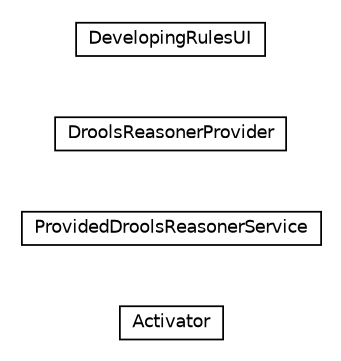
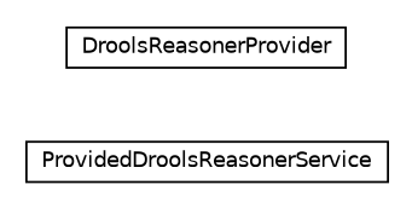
  digraph {
    nodesep=0.25
    ranksep=0.5
    rankdir=LR
    node [fontcolor=black fontname=Helvetica fontsize=10.0 shape=plaintext]
-   n1 [label=<<table title="org.universAAL.drools.Activator" border="0" cellborder="1" cellspacing="0" cellpadding="2" port="p" href="./Activator.html"> 		<tr><td><table border="0" cellspacing="0" cellpadding="1"> <tr><td align="center" balign="center"> Activator </td></tr> 		</table></td></tr> 		</table>>]
    n2 [label=<<table title="org.universAAL.drools.ProvidedDroolsReasonerService" border="0" cellborder="1" cellspacing="0" cellpadding="2" port="p" href="./ProvidedDroolsReasonerService.html"> 		<tr><td><table border="0" cellspacing="0" cellpadding="1"> <tr><td align="center" balign="center"> ProvidedDroolsReasonerService </td></tr> 		</table></td></tr> 		</table>>]
    n3 [label=<<table title="org.universAAL.drools.DroolsReasonerProvider" border="0" cellborder="1" cellspacing="0" cellpadding="2" port="p" href="./DroolsReasonerProvider.html"> 		<tr><td><table border="0" cellspacing="0" cellpadding="1"> <tr><td align="center" balign="center"> DroolsReasonerProvider </td></tr> 		</table></td></tr> 		</table>>]
-   n4 [label=<<table title="org.universAAL.drools.DevelopingRulesUI" border="0" cellborder="1" cellspacing="0" cellpadding="2" port="p" href="./DevelopingRulesUI.html"> 		<tr><td><table border="0" cellspacing="0" cellpadding="1"> <tr><td align="center" balign="center"> DevelopingRulesUI </td></tr> 		</table></td></tr> 		</table>>]
  }
